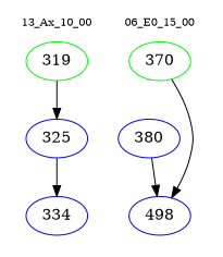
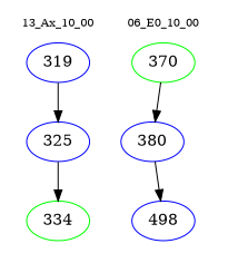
  digraph {
    node [color=blue]
    edge [color=black]
-   n1 [color=green label=319]
+   n1 [label=319]
    n2 [label=325]
-   n3 [label=334]
+   n3 [color=green label=334]
    n4 [color=green label=370]
    n5 [label=380]
    n6 [label=498]
    subgraph cluster_1 {
      color=white
      fontsize=10
      label="13_Ax_10_00"
      n1
      n2
      n3
    }
    subgraph cluster_2 {
      color=white
      fontsize=10
-     label="06_E0_15_00"
+     label="06_E0_10_00"
      n4
      n5
      n6
    }
    n1 -> n2
    n2 -> n3
-   n4 -> n6
+   n4 -> n5
    n5 -> n6
  }
